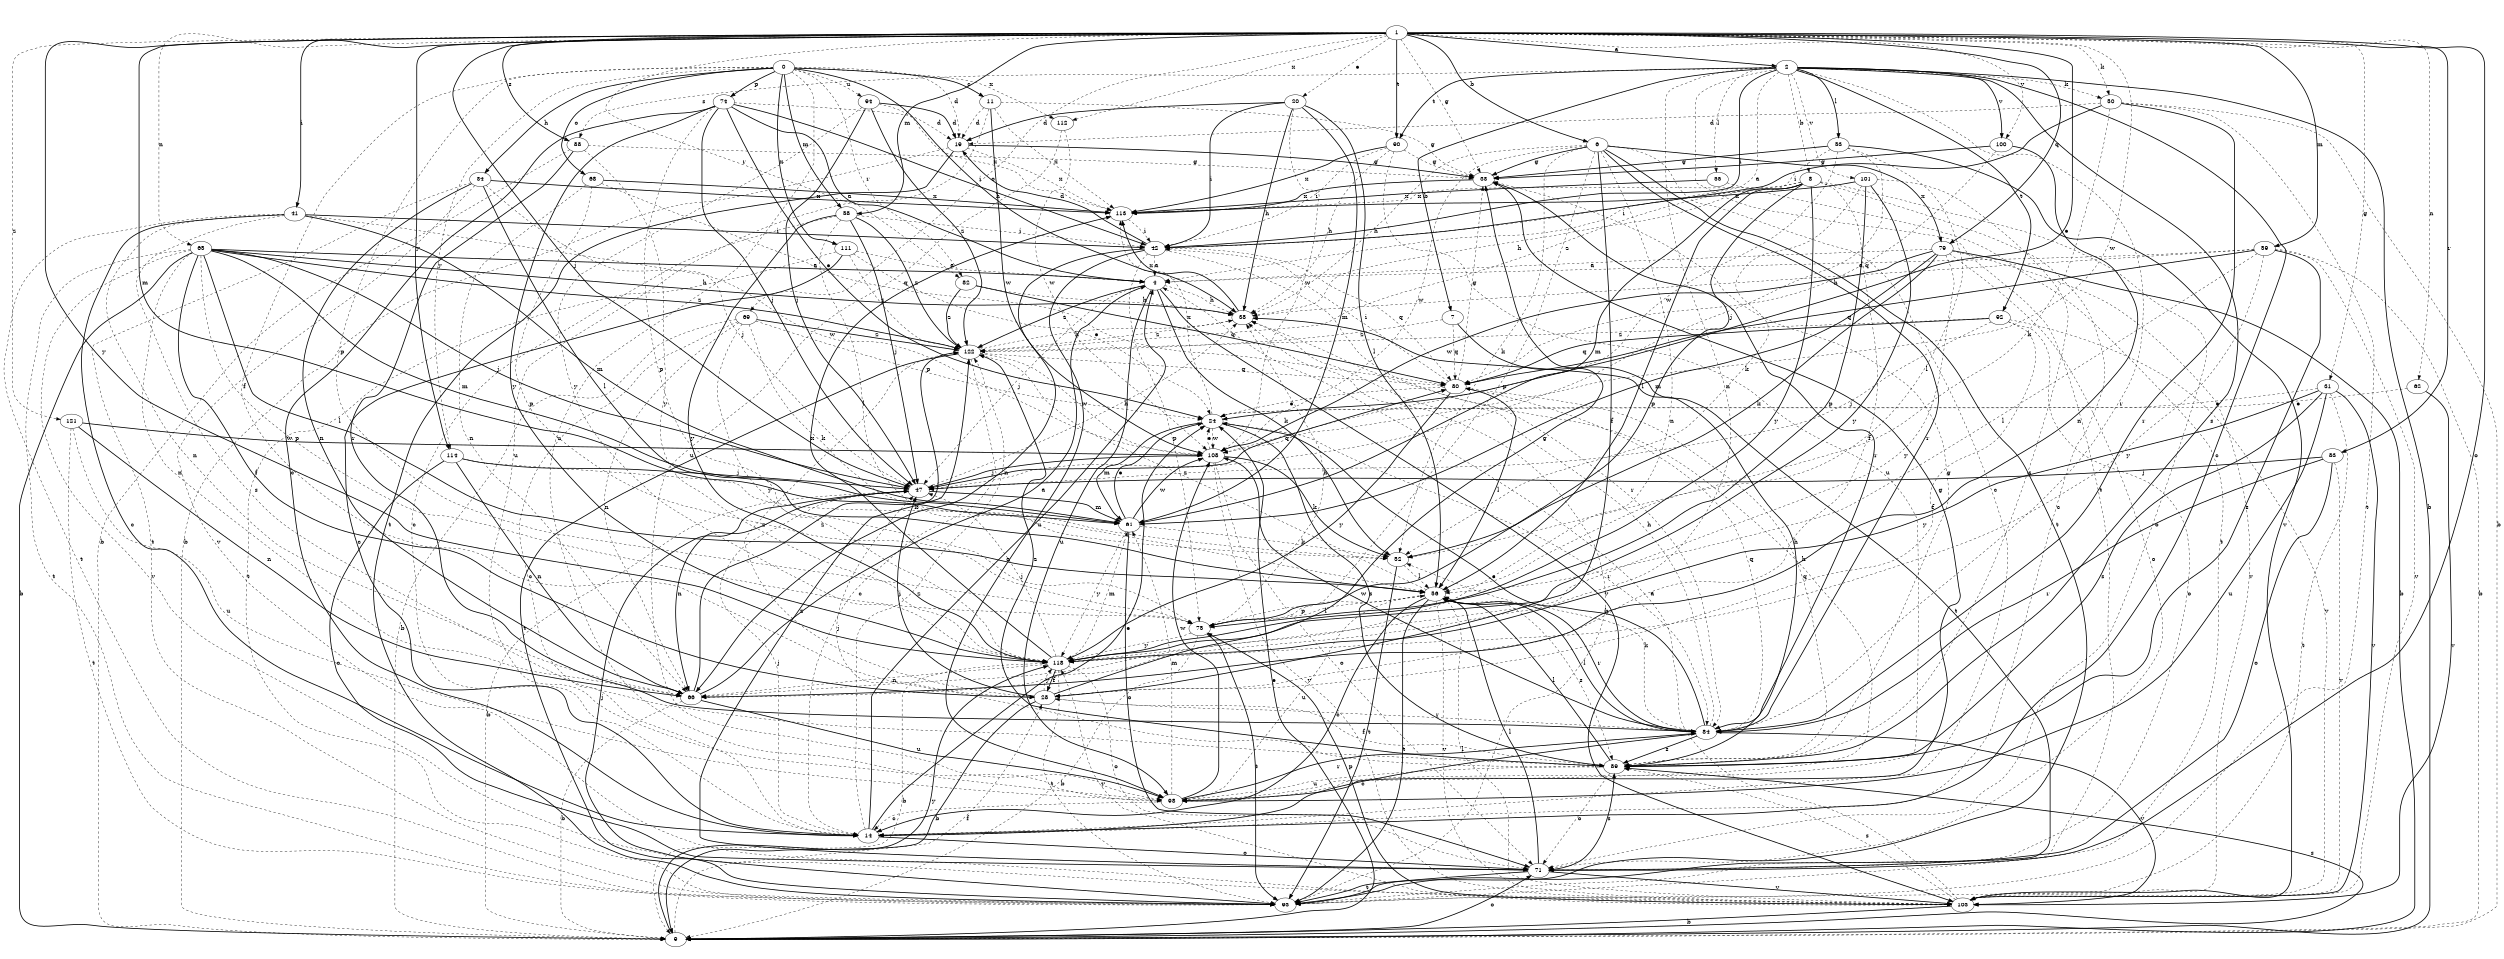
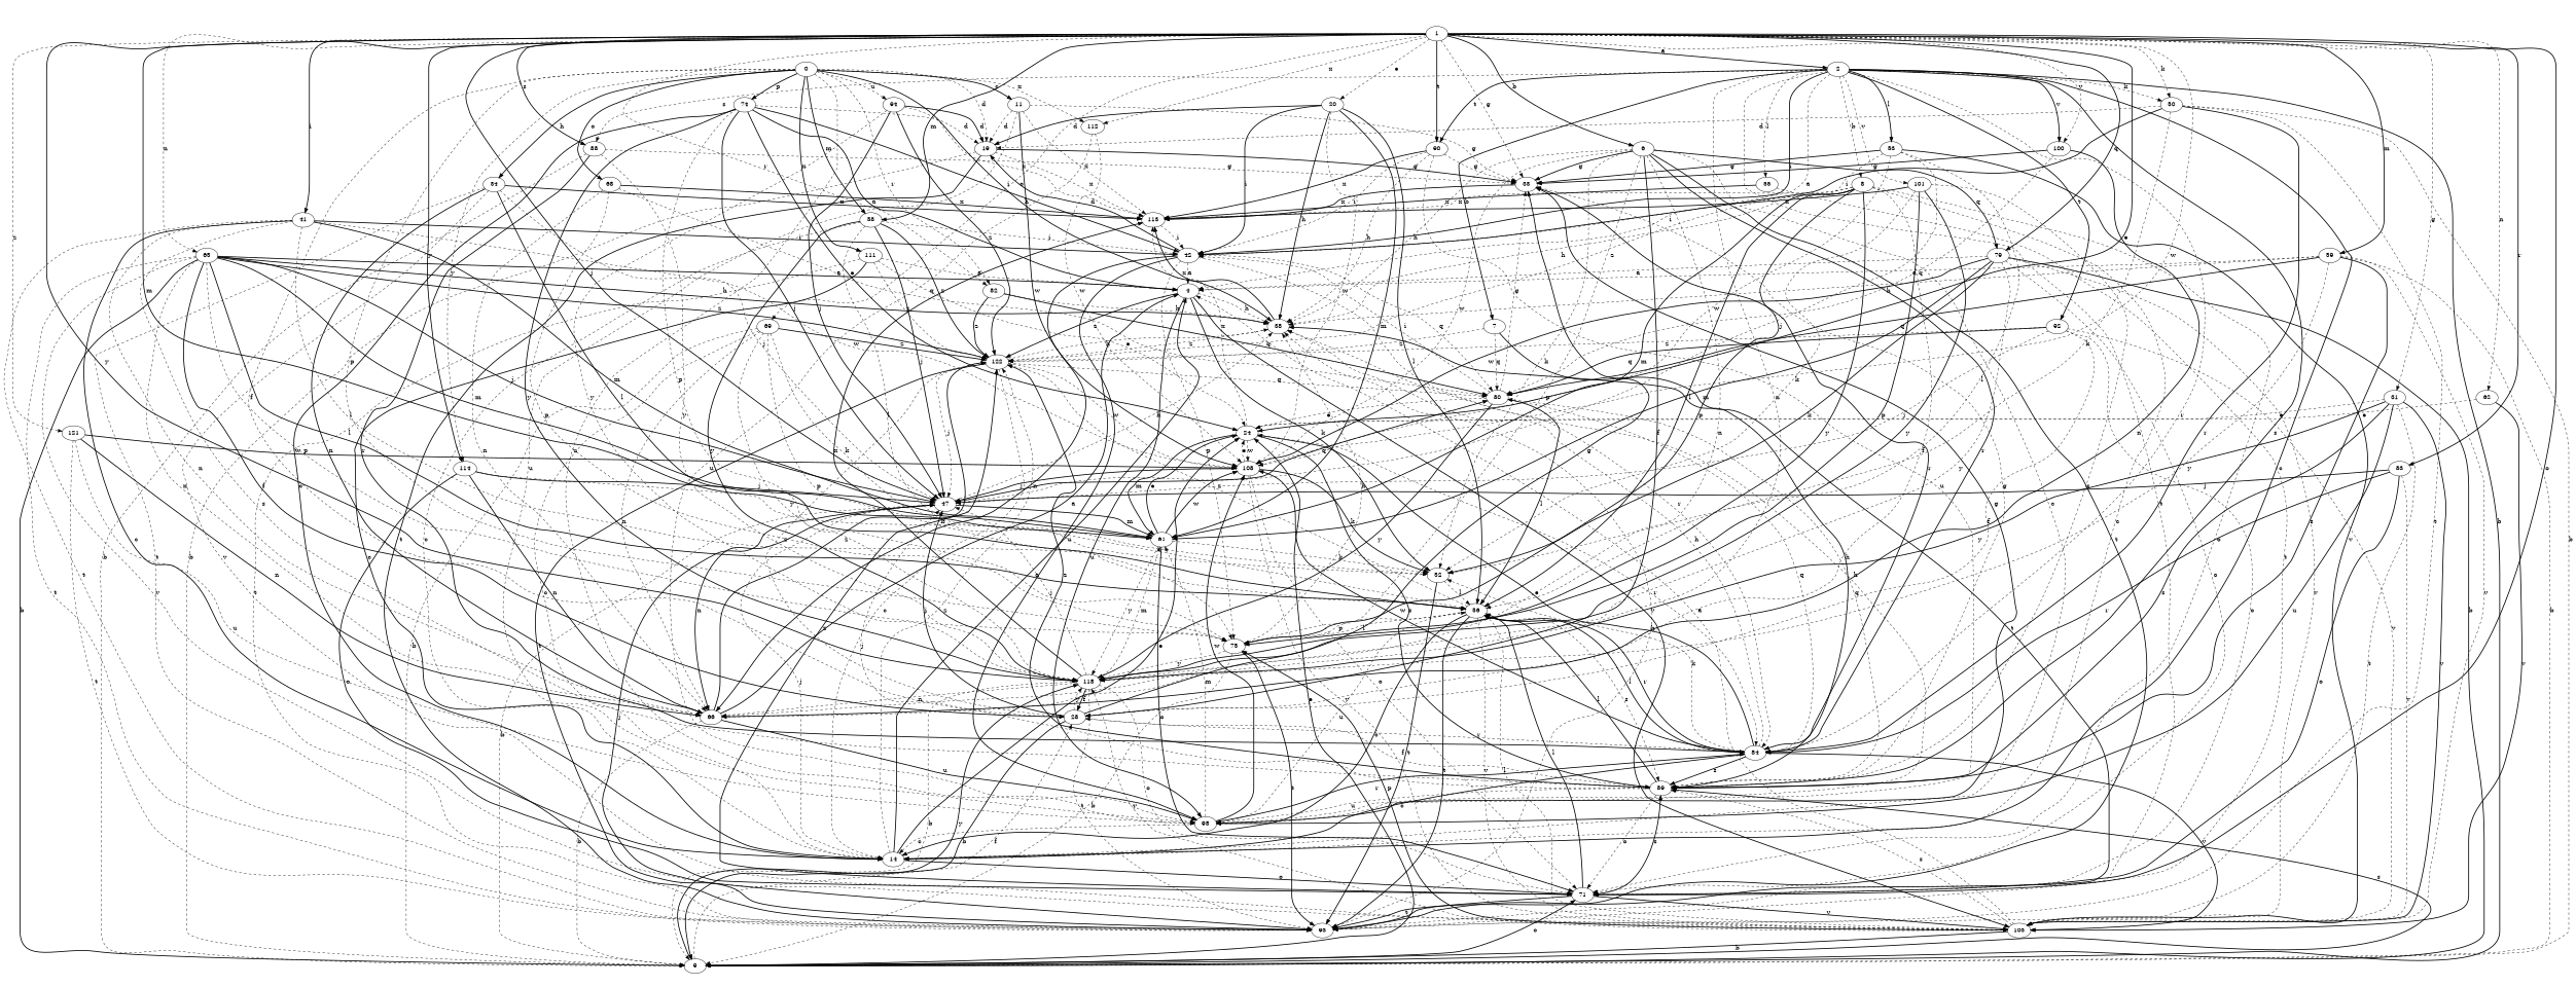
  strict digraph {
    edge [style=dashed]
    0
    11
    19
    28
    34
    38
    58
    68
    74
    75
    82
    94
    98
    111
    112
    114
    33
    108
    113
    9
    93
    47
    118
    84
    122
    66
    103
    56
    14
    42
    80
    24
    4
    61
    71
    52
    1
    2
    6
    20
    31
    41
    50
    59
    62
    65
    69
    79
    83
    88
    90
    100
    121
    7
    8
    53
    55
    89
    92
    101
    0 -> 11 [label=c style=bold]
    0 -> 19 [label=d]
    0 -> 28 [label=f]
    0 -> 34 [label=h style=bold]
    0 -> 38 [label=h style=bold]
    0 -> 58 [label=m style=bold]
    0 -> 68 [label=o style=bold]
    0 -> 74 [label=p style=bold]
    0 -> 75 [label=p]
    0 -> 82 [label=r]
    0 -> 94 [label=u]
    0 -> 98 [label=u]
    0 -> 111 [label=x style=bold]
    0 -> 112 [label=x]
    0 -> 114 [label=y]
    11 -> 19 [label=d]
    11 -> 98 [label=u]
    11 -> 33 [label=g]
    11 -> 108 [label=w style=bold]
    11 -> 113 [label=x]
    19 -> 33 [label=g style=bold]
    19 -> 113 [label=x]
    19 -> 9 [label=b]
    19 -> 93 [label=t style=bold]
    28 -> 33 [label=g style=bold]
    28 -> 9 [label=b style=bold]
    28 -> 47 [label=j style=bold]
    28 -> 118 [label=y]
    28 -> 84 [label=r]
    28 -> 122 [label=z]
    34 -> 113 [label=x style=bold]
    34 -> 93 [label=t]
    34 -> 47 [label=j]
    34 -> 66 [label=n style=bold]
    34 -> 103 [label=v]
    34 -> 56 [label=l style=bold]
    38 -> 113 [label=x style=bold]
    38 -> 122 [label=z]
    58 -> 47 [label=j style=bold]
    58 -> 118 [label=y style=bold]
    58 -> 122 [label=z style=bold]
    58 -> 56 [label=l]
    58 -> 14 [label=c]
    58 -> 42 [label=i]
    68 -> 75 [label=p]
    68 -> 113 [label=x style=bold]
    68 -> 66 [label=n]
    68 -> 80 [label=q]
    74 -> 19 [label=d]
    74 -> 75 [label=p]
    74 -> 47 [label=j style=bold]
    74 -> 118 [label=y style=bold]
    74 -> 14 [label=c style=bold]
    74 -> 42 [label=i style=bold]
    74 -> 24 [label=e style=bold]
    74 -> 4 [label=a style=bold]
    75 -> 38 [label=h]
    75 -> 9 [label=b]
    75 -> 93 [label=t style=bold]
    75 -> 118 [label=y]
    75 -> 56 [label=l]
    82 -> 38 [label=h]
    82 -> 122 [label=z style=bold]
    82 -> 80 [label=q style=bold]
    94 -> 19 [label=d style=bold]
    94 -> 113 [label=x]
    94 -> 47 [label=j style=bold]
    94 -> 118 [label=y]
    94 -> 122 [label=z style=bold]
    98 -> 38 [label=h]
    98 -> 33 [label=g style=bold]
    98 -> 108 [label=w style=bold]
    98 -> 84 [label=r style=bold]
    98 -> 14 [label=c]
    98 -> 61 [label=m]
    111 -> 93 [label=t]
    111 -> 122 [label=z]
    111 -> 14 [label=c style=bold]
    111 -> 24 [label=e]
    111 -> 4 [label=a]
    112 -> 98 [label=u]
    112 -> 108 [label=w]
    114 -> 47 [label=j style=bold]
    114 -> 66 [label=n style=bold]
    114 -> 71 [label=o style=bold]
    114 -> 52 [label=k]
    33 -> 113 [label=x style=bold]
    33 -> 84 [label=r style=bold]
    108 -> 47 [label=j style=bold]
    108 -> 103 [label=v]
    108 -> 24 [label=e]
    108 -> 71 [label=o]
    108 -> 52 [label=k style=bold]
    113 -> 42 [label=i]
    9 -> 28 [label=f]
    9 -> 118 [label=y style=bold]
    9 -> 24 [label=e style=bold]
    9 -> 71 [label=o style=bold]
    9 -> 89 [label=s style=bold]
    93 -> 38 [label=h]
    93 -> 47 [label=j style=bold]
    47 -> 38 [label=h]
    47 -> 9 [label=b]
    47 -> 66 [label=n style=bold]
    47 -> 80 [label=q style=bold]
    47 -> 61 [label=m style=bold]
    118 -> 28 [label=f style=bold]
    118 -> 113 [label=x style=bold]
    118 -> 9 [label=b]
    118 -> 93 [label=t]
    118 -> 47 [label=j]
    118 -> 66 [label=n]
    118 -> 61 [label=m]
    118 -> 71 [label=o]
    84 -> 38 [label=h]
    84 -> 108 [label=w style=bold]
    84 -> 103 [label=v style=bold]
    84 -> 56 [label=l style=bold]
    84 -> 14 [label=c style=bold]
    84 -> 80 [label=q]
    84 -> 24 [label=e style=bold]
    84 -> 52 [label=k]
    84 -> 89 [label=s style=bold]
    122 -> 38 [label=h]
    122 -> 108 [label=w]
    122 -> 93 [label=t style=bold]
    122 -> 14 [label=c]
    122 -> 80 [label=q]
    66 -> 98 [label=u style=bold]
    66 -> 9 [label=b]
    66 -> 122 [label=z style=bold]
    66 -> 4 [label=a style=bold]
    103 -> 75 [label=p style=bold]
    103 -> 9 [label=b style=bold]
    103 -> 118 [label=y]
    103 -> 56 [label=l]
    103 -> 4 [label=a]
    103 -> 89 [label=s]
    56 -> 75 [label=p]
    56 -> 98 [label=u]
    56 -> 93 [label=t style=bold]
    56 -> 84 [label=r style=bold]
    56 -> 122 [label=z]
    56 -> 103 [label=v]
    56 -> 14 [label=c style=bold]
    56 -> 89 [label=s]
    14 -> 47 [label=j]
    14 -> 122 [label=z]
    14 -> 24 [label=e style=bold]
    14 -> 4 [label=a style=bold]
    14 -> 71 [label=o style=bold]
    42 -> 19 [label=d style=bold]
    42 -> 75 [label=p]
    42 -> 98 [label=u style=bold]
    42 -> 84 [label=r]
    42 -> 66 [label=n style=bold]
    42 -> 80 [label=q]
    42 -> 4 [label=a]
    80 -> 33 [label=g]
    80 -> 118 [label=y style=bold]
    80 -> 56 [label=l style=bold]
    80 -> 42 [label=i]
    80 -> 24 [label=e]
    24 -> 108 [label=w]
    24 -> 113 [label=x]
    24 -> 84 [label=r]
    24 -> 61 [label=m style=bold]
    24 -> 89 [label=s style=bold]
    4 -> 38 [label=h]
    4 -> 98 [label=u style=bold]
-   4 -> 47 [label=j]
+   122 -> 47 [label=j]
    4 -> 122 [label=z style=bold]
    4 -> 103 [label=v style=bold]
    4 -> 52 [label=k style=bold]
    61 -> 108 [label=w style=bold]
    61 -> 118 [label=y]
    61 -> 24 [label=e style=bold]
    61 -> 71 [label=o style=bold]
    61 -> 52 [label=k]
    71 -> 93 [label=t style=bold]
    71 -> 122 [label=z style=bold]
    71 -> 103 [label=v style=bold]
    71 -> 56 [label=l style=bold]
    71 -> 89 [label=s style=bold]
    52 -> 93 [label=t style=bold]
    52 -> 56 [label=l]
    1 -> 58 [label=m style=bold]
    1 -> 82 [label=r]
    1 -> 112 [label=x]
    1 -> 114 [label=y style=bold]
    1 -> 33 [label=g]
    1 -> 108 [label=w]
    1 -> 47 [label=j style=bold]
    1 -> 118 [label=y style=bold]
    1 -> 24 [label=e style=bold]
    1 -> 61 [label=m style=bold]
    1 -> 71 [label=o style=bold]
    1 -> 2 [label=a style=bold]
    1 -> 6 [label=b style=bold]
    1 -> 20 [label=e]
    1 -> 31 [label=g]
    1 -> 41 [label=i style=bold]
    1 -> 50 [label=k]
    1 -> 59 [label=m style=bold]
    1 -> 62 [label=n]
    1 -> 65 [label=n]
    1 -> 69 [label=o]
    1 -> 79 [label=q style=bold]
    1 -> 83 [label=r style=bold]
    1 -> 88 [label=s style=bold]
    1 -> 90 [label=t style=bold]
    1 -> 100 [label=v]
    1 -> 121 [label=z]
    2 -> 9 [label=b style=bold]
    2 -> 93 [label=t]
    2 -> 84 [label=r]
    2 -> 66 [label=n]
    2 -> 14 [label=c style=bold]
    2 -> 42 [label=i style=bold]
    2 -> 4 [label=a]
    2 -> 50 [label=k]
    2 -> 88 [label=s]
    2 -> 90 [label=t style=bold]
    2 -> 100 [label=v style=bold]
    2 -> 7 [label=b style=bold]
    2 -> 8 [label=b]
    2 -> 53 [label=l style=bold]
    2 -> 55 [label=l]
    2 -> 89 [label=s style=bold]
    2 -> 92 [label=t style=bold]
    2 -> 101 [label=v]
    6 -> 28 [label=f style=bold]
    6 -> 38 [label=h]
    6 -> 75 [label=p]
    6 -> 33 [label=g style=bold]
    6 -> 108 [label=w]
    6 -> 93 [label=t style=bold]
    6 -> 84 [label=r style=bold]
    6 -> 66 [label=n]
    6 -> 14 [label=c]
    6 -> 52 [label=k]
-   6 -> 79 [label=x style=bold]
+   6 -> 79 [label=q style=bold]
    20 -> 19 [label=d style=bold]
    20 -> 38 [label=h style=bold]
    20 -> 108 [label=w]
    20 -> 56 [label=l style=bold]
    20 -> 42 [label=i style=bold]
    20 -> 61 [label=m style=bold]
    31 -> 98 [label=u style=bold]
    31 -> 93 [label=t]
    31 -> 118 [label=y style=bold]
    31 -> 103 [label=v style=bold]
    31 -> 24 [label=e]
    31 -> 89 [label=s style=bold]
    41 -> 108 [label=w]
    41 -> 93 [label=t]
    41 -> 66 [label=n]
-   59 -> 56 [label=l]
+   41 -> 56 [label=l]
    41 -> 14 [label=c style=bold]
    41 -> 42 [label=i style=bold]
    41 -> 61 [label=m style=bold]
    41 -> 89 [label=s]
    50 -> 19 [label=d]
    50 -> 9 [label=b]
    50 -> 93 [label=t]
    50 -> 84 [label=r style=bold]
    50 -> 42 [label=i style=bold]
    50 -> 52 [label=k]
    59 -> 38 [label=h]
    59 -> 9 [label=b]
    59 -> 118 [label=y]
    59 -> 103 [label=v]
    59 -> 80 [label=q style=bold]
    59 -> 4 [label=a]
    59 -> 89 [label=s style=bold]
    62 -> 103 [label=v style=bold]
    62 -> 24 [label=e]
    65 -> 28 [label=f style=bold]
    65 -> 38 [label=h style=bold]
    65 -> 75 [label=p]
    65 -> 9 [label=b style=bold]
    65 -> 93 [label=t]
    65 -> 47 [label=j style=bold]
    65 -> 122 [label=z style=bold]
    65 -> 66 [label=n]
    65 -> 103 [label=v]
    65 -> 56 [label=l style=bold]
    65 -> 4 [label=a style=bold]
    65 -> 61 [label=m style=bold]
-   69 -> 24 [label=p]
+   69 -> 75 [label=p]
    69 -> 9 [label=b]
    69 -> 118 [label=y]
    69 -> 122 [label=z style=bold]
    69 -> 66 [label=n]
    69 -> 14 [label=c]
    69 -> 52 [label=k]
    79 -> 108 [label=w style=bold]
    79 -> 9 [label=b style=bold]
    79 -> 118 [label=y]
    79 -> 103 [label=v]
    79 -> 4 [label=a]
    79 -> 61 [label=m style=bold]
    79 -> 71 [label=o]
    79 -> 52 [label=k style=bold]
    83 -> 47 [label=j style=bold]
    83 -> 84 [label=r style=bold]
    83 -> 103 [label=v]
    83 -> 71 [label=o style=bold]
    88 -> 33 [label=g]
    88 -> 9 [label=b]
    88 -> 118 [label=y]
    88 -> 84 [label=r style=bold]
    90 -> 38 [label=h]
    90 -> 98 [label=u]
    90 -> 33 [label=g]
    90 -> 113 [label=x style=bold]
    90 -> 42 [label=i]
    100 -> 33 [label=g style=bold]
    100 -> 66 [label=n style=bold]
    100 -> 80 [label=q]
    121 -> 98 [label=u]
    121 -> 108 [label=w style=bold]
    121 -> 93 [label=t]
    121 -> 66 [label=n style=bold]
    7 -> 93 [label=t style=bold]
    7 -> 122 [label=z]
    7 -> 80 [label=q]
    8 -> 28 [label=f]
    8 -> 38 [label=h]
    8 -> 75 [label=p style=bold]
    8 -> 113 [label=x]
    8 -> 118 [label=y style=bold]
    8 -> 56 [label=l style=bold]
    8 -> 14 [label=c]
    8 -> 42 [label=i]
    8 -> 61 [label=m style=bold]
    8 -> 71 [label=o]
    53 -> 33 [label=g style=bold]
    53 -> 108 [label=w]
    53 -> 47 [label=j]
    53 -> 122 [label=z]
    53 -> 103 [label=v style=bold]
    53 -> 56 [label=l]
    55 -> 113 [label=x style=bold]
    55 -> 93 [label=t]
    89 -> 28 [label=f]
    89 -> 38 [label=h style=bold]
    89 -> 98 [label=u]
    89 -> 33 [label=g]
    89 -> 47 [label=j]
    89 -> 122 [label=z style=bold]
    89 -> 56 [label=l style=bold]
    89 -> 80 [label=q]
    89 -> 71 [label=o]
    92 -> 28 [label=f]
    92 -> 47 [label=j]
    92 -> 122 [label=z]
    92 -> 103 [label=v]
    92 -> 80 [label=q style=bold]
    92 -> 71 [label=o]
    101 -> 75 [label=p style=bold]
    101 -> 113 [label=x style=bold]
    101 -> 118 [label=y style=bold]
    101 -> 52 [label=k]
    101 -> 89 [label=s]
  }
